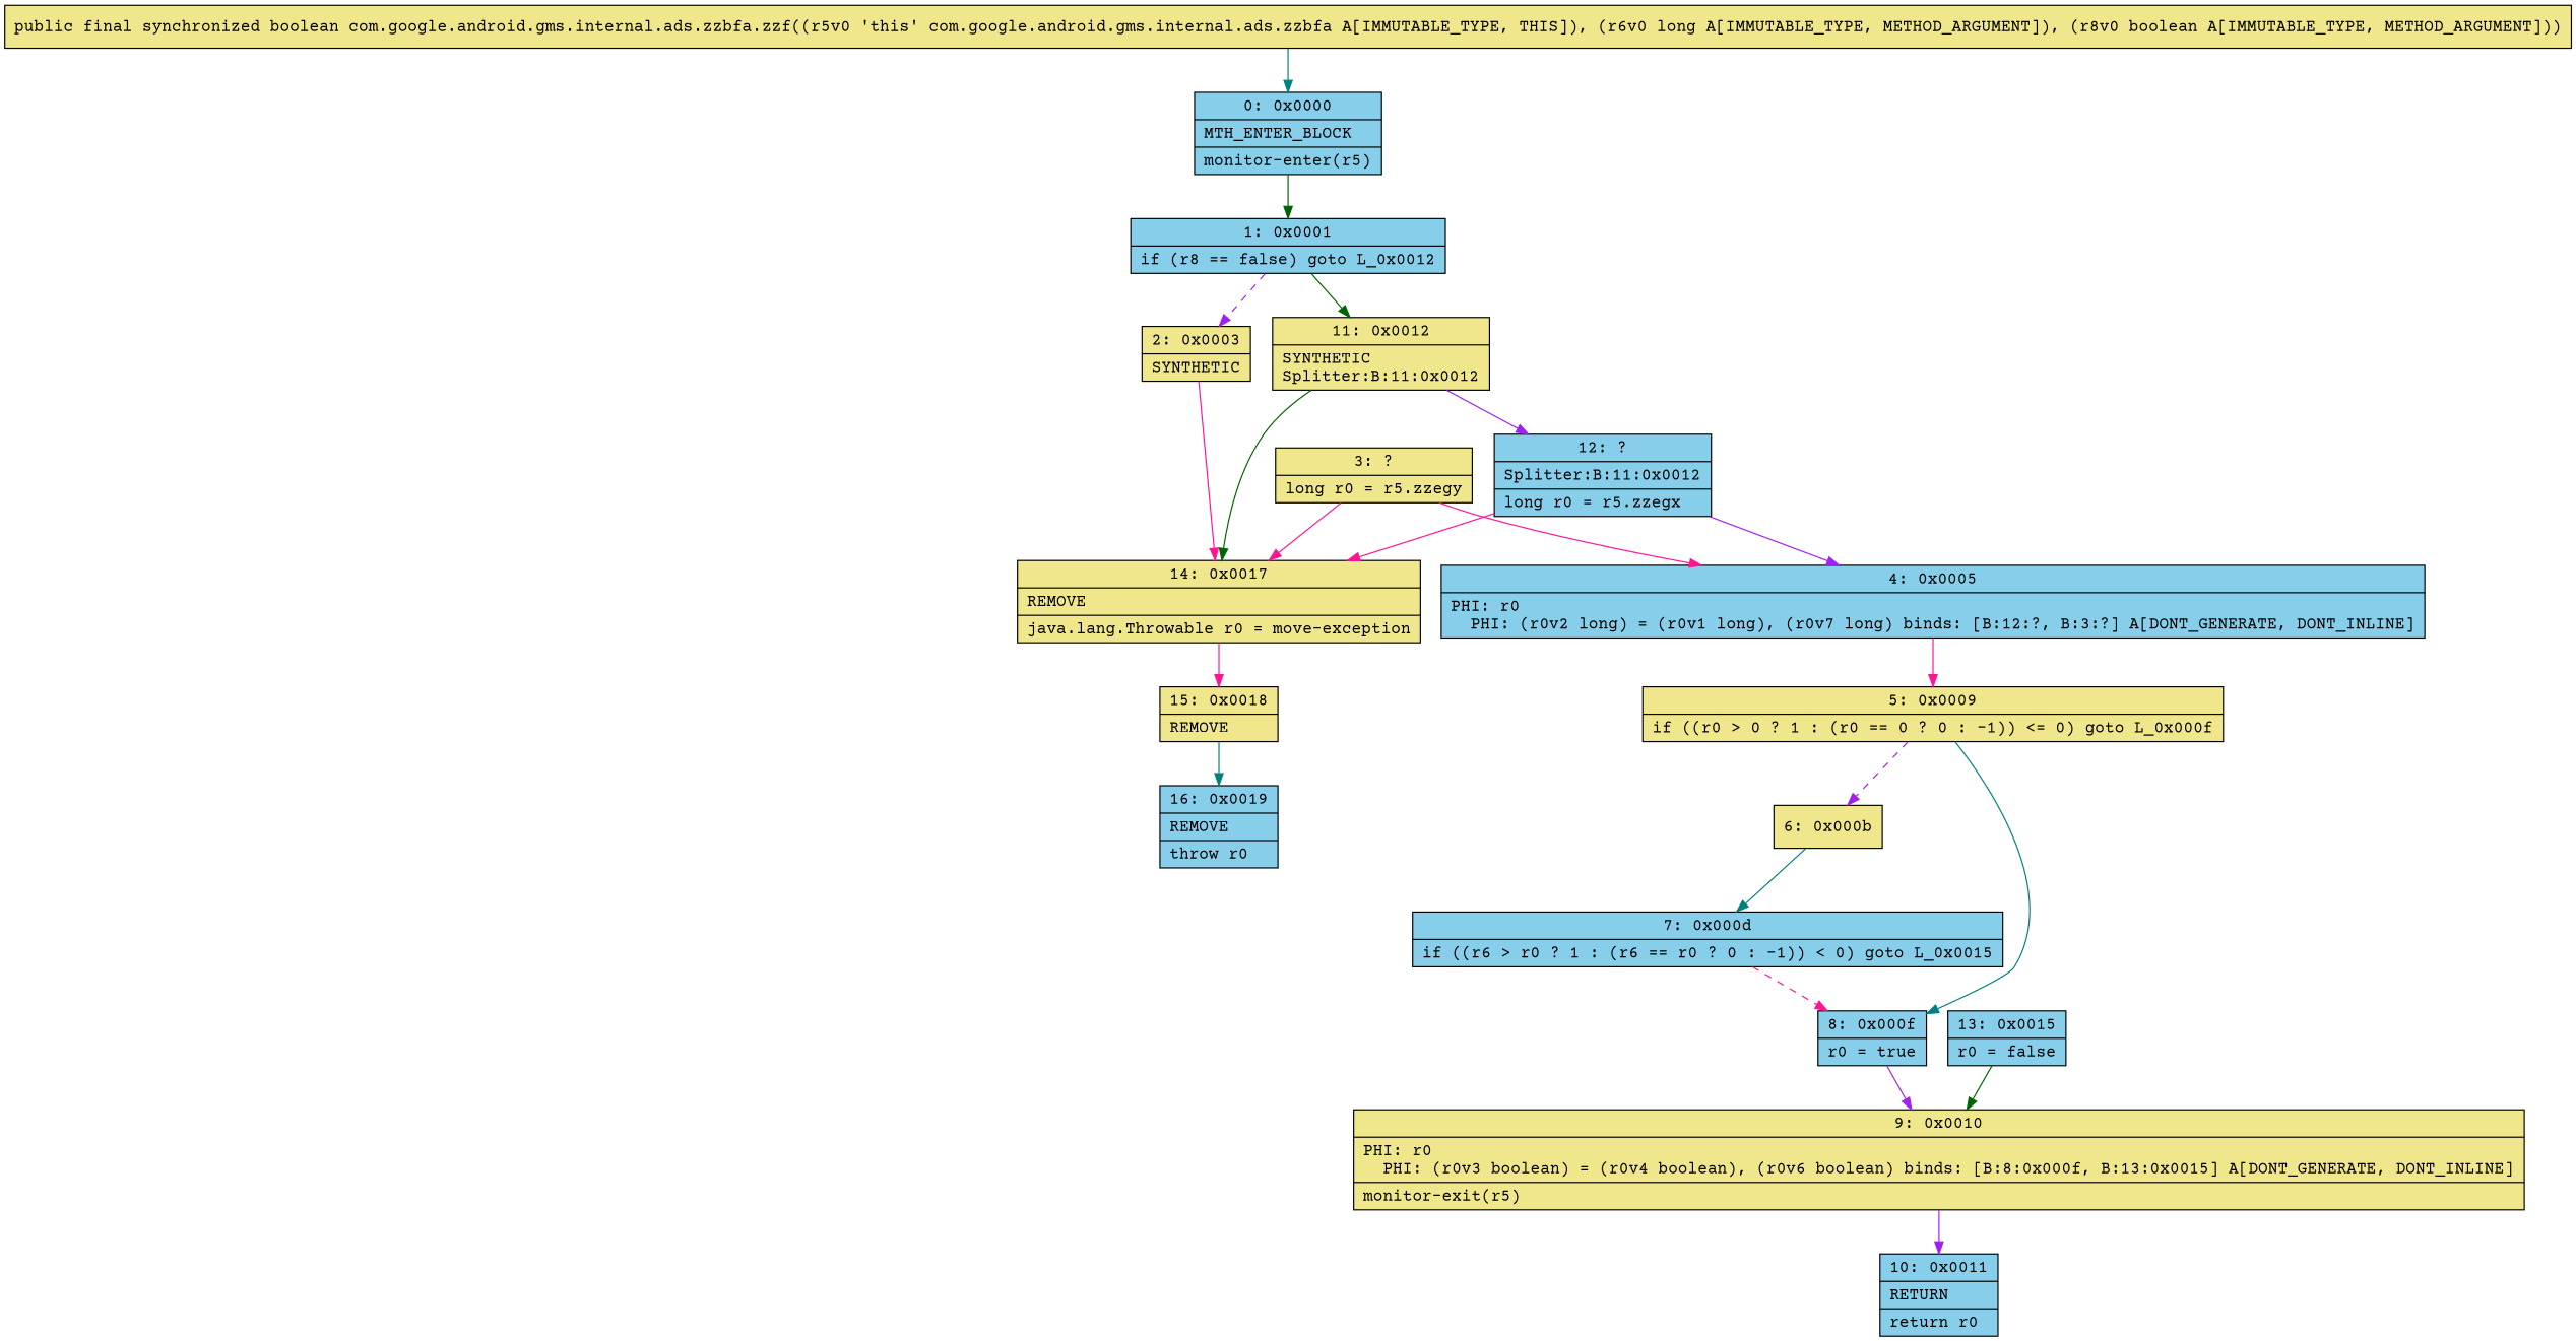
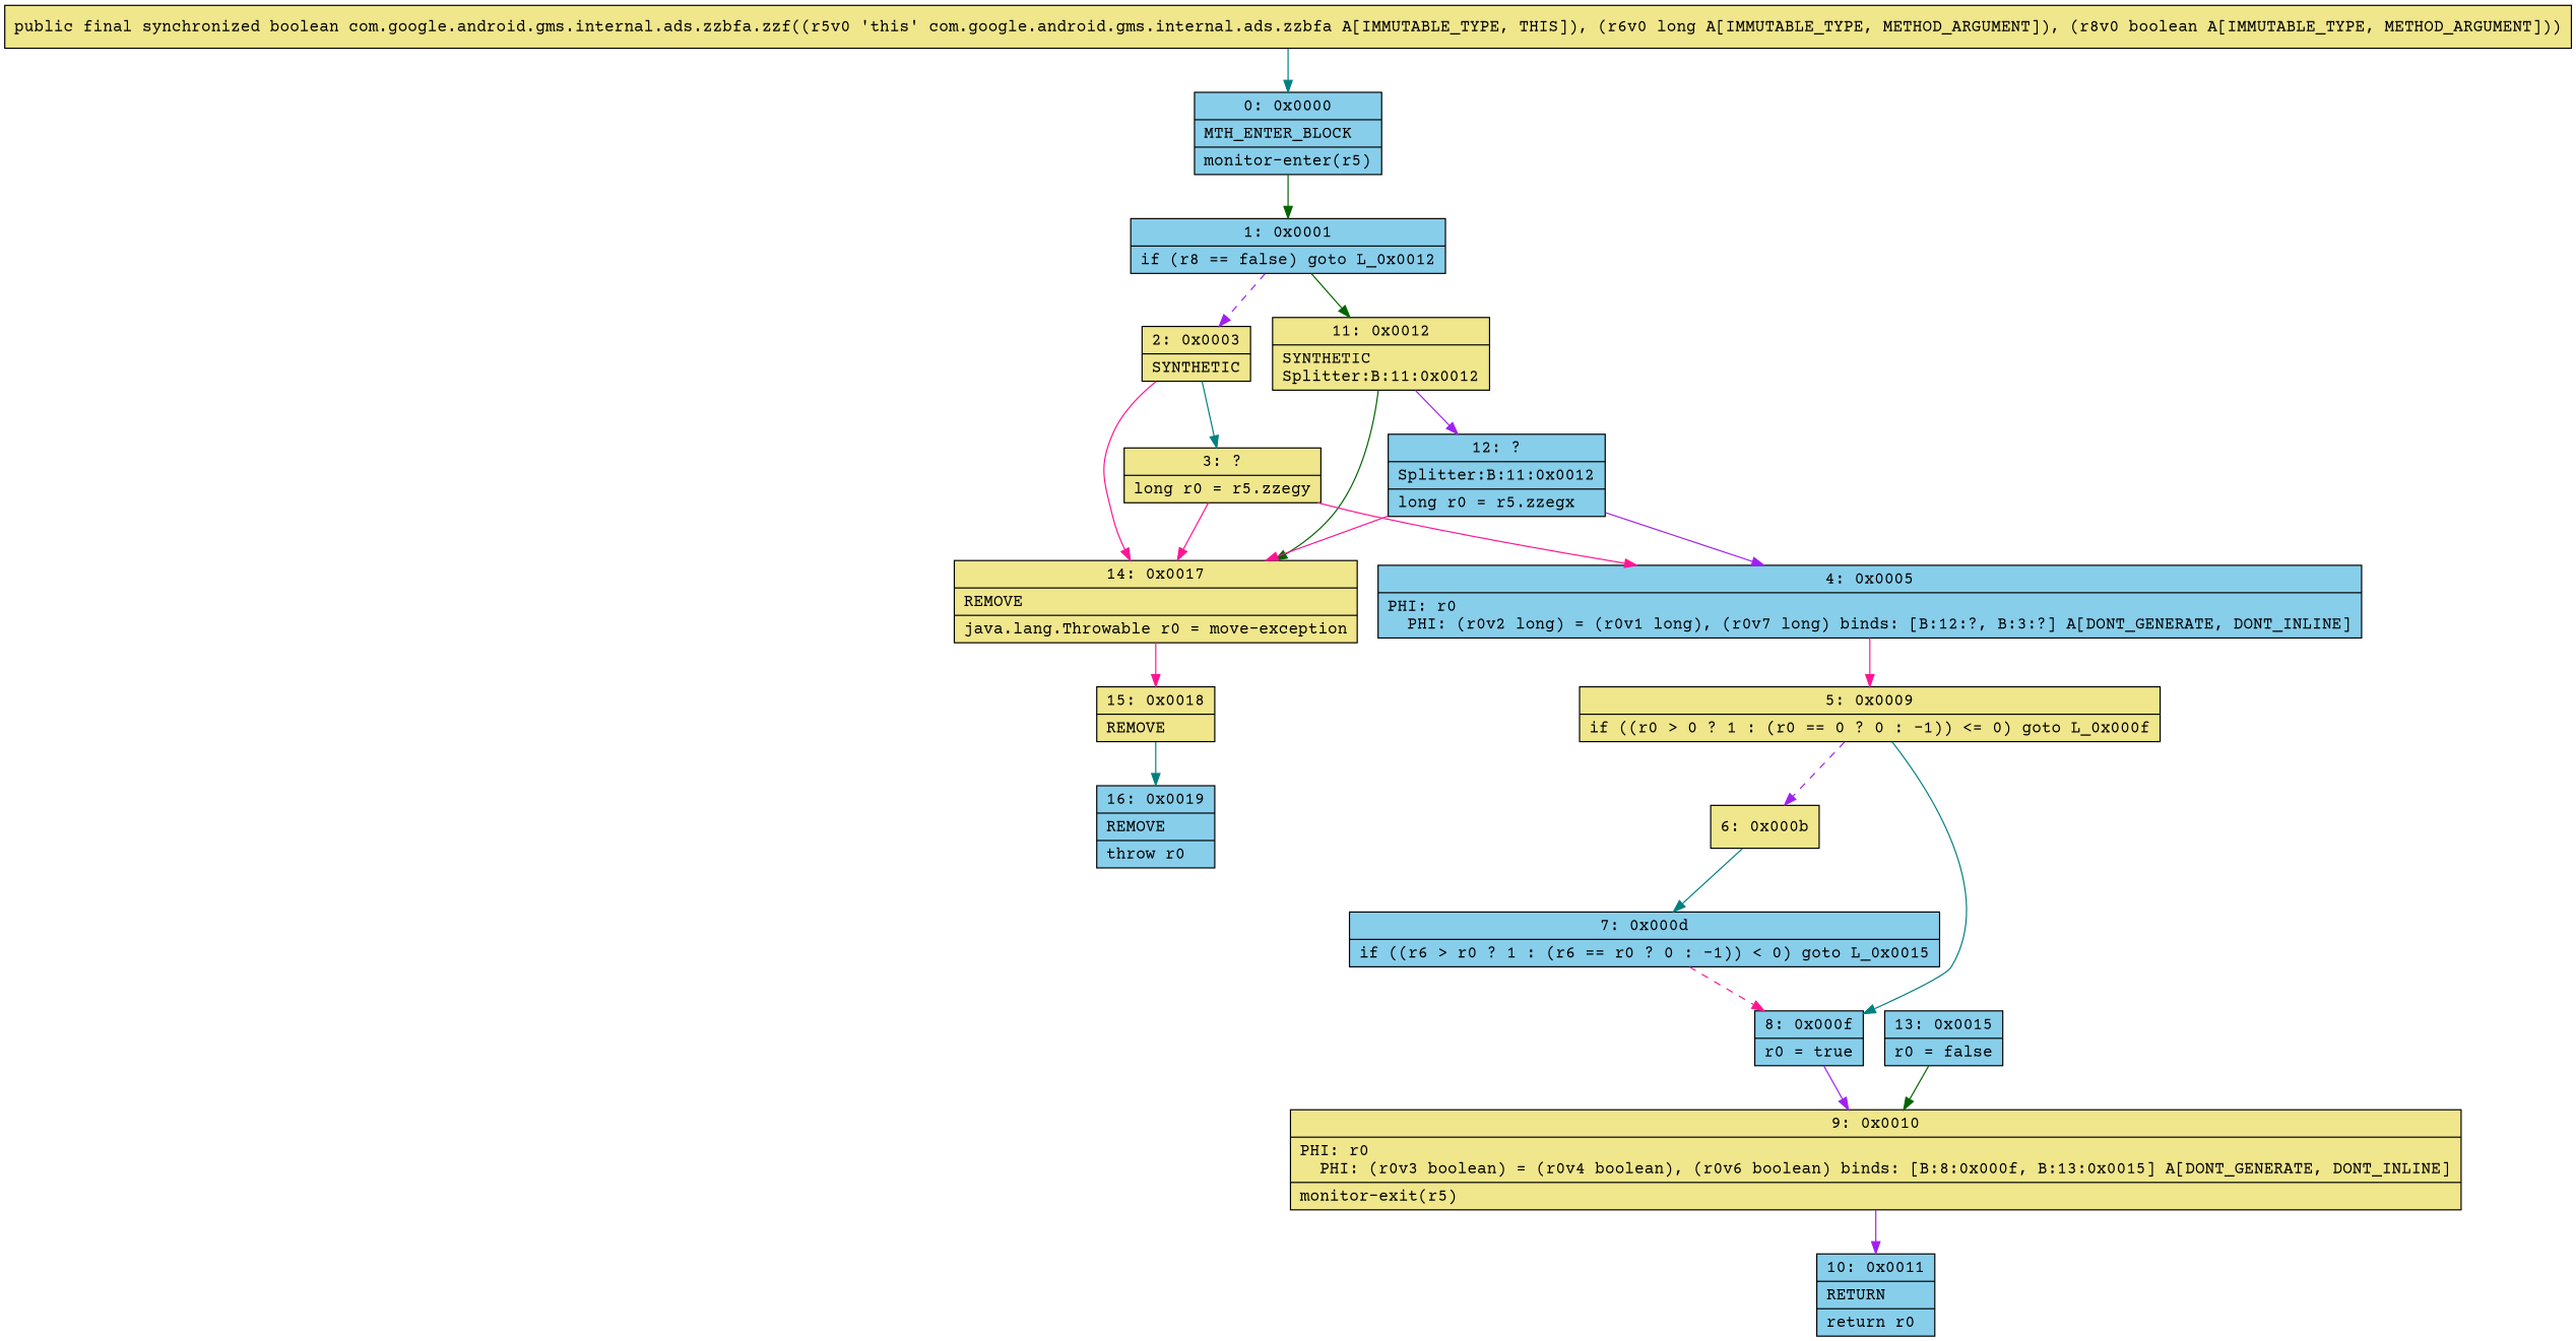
  digraph {
    fontname="Courier Prime"
    node [fillcolor=skyblue fontname="Courier Prime" shape=record style=filled]
    edge [color=deeppink fontname="Courier Prime"]
    n1 [label="{0\:\ 0x0000|MTH_ENTER_BLOCK\l|monitor\-enter(r5)\l}"]
    n2 [label="{1\:\ 0x0001|if (r8 == false) goto L_0x0012\l}"]
    n3 [fillcolor=khaki label="{2\:\ 0x0003|SYNTHETIC\l}"]
    n4 [fillcolor=khaki label="{11\:\ 0x0012|SYNTHETIC\lSplitter:B:11:0x0012\l}"]
    n5 [fillcolor=khaki label="{3\:\ ?|long r0 = r5.zzegy\l}"]
    n6 [fillcolor=khaki label="{14\:\ 0x0017|REMOVE\l|java.lang.Throwable r0 = move\-exception\l}"]
    n7 [label="{12\:\ ?|Splitter:B:11:0x0012\l|long r0 = r5.zzegx\l}"]
    n8 [label="{4\:\ 0x0005|PHI: r0 \l  PHI: (r0v2 long) = (r0v1 long), (r0v7 long) binds: [B:12:?, B:3:?] A[DONT_GENERATE, DONT_INLINE]\l}"]
    n9 [fillcolor=khaki label="{15\:\ 0x0018|REMOVE\l}"]
    n10 [fillcolor=khaki label="{5\:\ 0x0009|if ((r0 \> 0 ? 1 : (r0 == 0 ? 0 : \-1)) \<= 0) goto L_0x000f\l}"]
    n11 [fillcolor=khaki label="{6\:\ 0x000b}"]
    n12 [label="{8\:\ 0x000f|r0 = true\l}"]
    n13 [label="{7\:\ 0x000d|if ((r6 \> r0 ? 1 : (r6 == r0 ? 0 : \-1)) \< 0) goto L_0x0015\l}"]
    n14 [fillcolor=khaki label="{9\:\ 0x0010|PHI: r0 \l  PHI: (r0v3 boolean) = (r0v4 boolean), (r0v6 boolean) binds: [B:8:0x000f, B:13:0x0015] A[DONT_GENERATE, DONT_INLINE]\l|monitor\-exit(r5)\l}"]
    n15 [label="{13\:\ 0x0015|r0 = false\l}"]
    n16 [label="{10\:\ 0x0011|RETURN\l|return r0\l}"]
    n17 [label="{16\:\ 0x0019|REMOVE\l|throw r0\l}"]
    n18 [fillcolor=khaki label="{public final synchronized boolean com.google.android.gms.internal.ads.zzbfa.zzf((r5v0 'this' com.google.android.gms.internal.ads.zzbfa A[IMMUTABLE_TYPE, THIS]), (r6v0 long A[IMMUTABLE_TYPE, METHOD_ARGUMENT]), (r8v0 boolean A[IMMUTABLE_TYPE, METHOD_ARGUMENT])) }"]
    n1 -> n2 [color=darkgreen]
    n2 -> n3 [color=purple style=dashed]
    n2 -> n4 [color=darkgreen]
+   n3 -> n5 [color=teal]
    n3 -> n6
    n4 -> n6 [color=darkgreen]
    n4 -> n7 [color=purple]
    n5 -> n6
    n5 -> n8
    n6 -> n9
    n7 -> n6
    n7 -> n8 [color=purple]
    n8 -> n10
    n9 -> n17 [color=teal]
    n10 -> n11 [color=purple style=dashed]
    n10 -> n12 [color=teal]
    n11 -> n13 [color=teal]
    n12 -> n14 [color=purple]
    n13 -> n12 [style=dashed]
    n14 -> n16 [color=purple]
    n15 -> n14 [color=darkgreen]
    n18 -> n1 [color=teal]
  }
